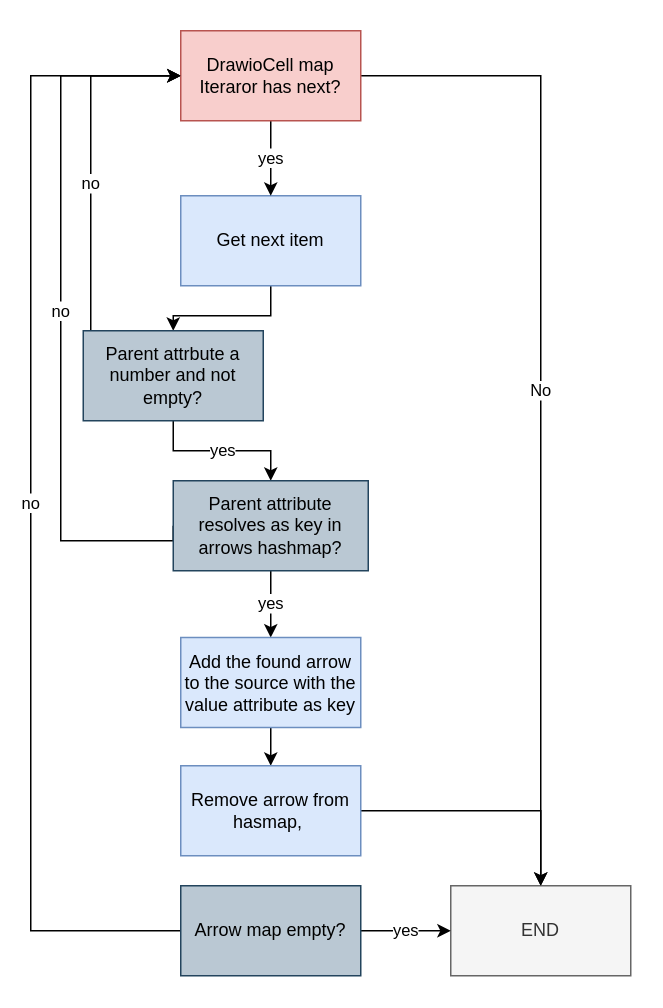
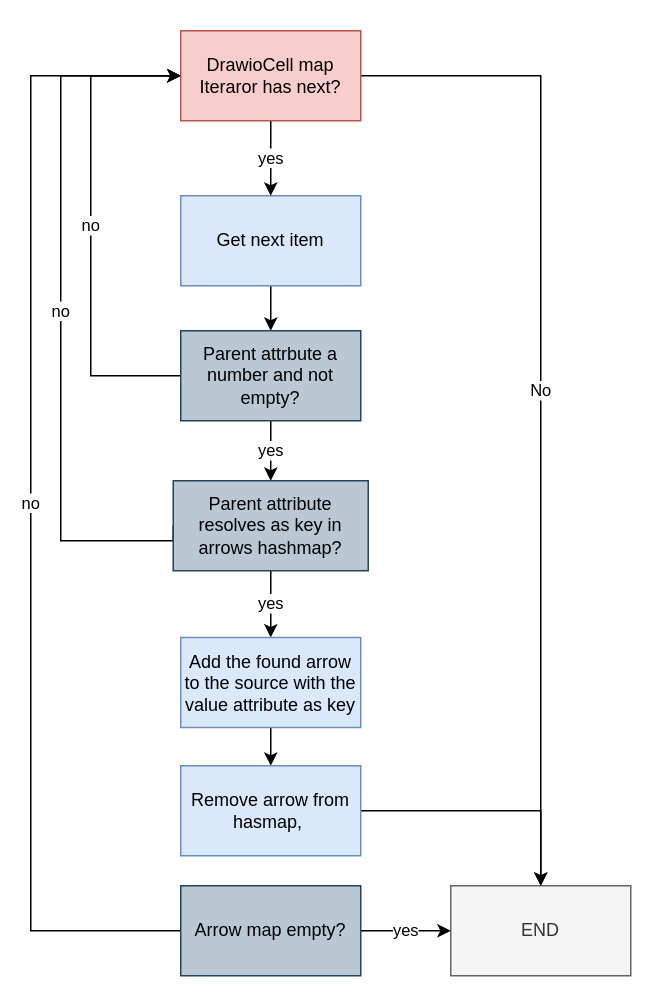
  <mxCell id="0" />
  <mxCell id="1" parent="0" />
  <mxCell id="2" value="" style="edgeStyle=orthogonalEdgeStyle;rounded=0;orthogonalLoop=1;jettySize=auto;html=1;" parent="1" source="3" target="6" edge="1"><mxGeometry relative="1" as="geometry" /></mxCell>
  <mxCell id="3" value="Get next item" style="rounded=0;whiteSpace=wrap;html=1;fillColor=#dae8fc;strokeColor=#6c8ebf;" parent="1" vertex="1"><mxGeometry x="120" y="130" width="120" height="60" as="geometry" /></mxCell>
  <mxCell id="4" value="yes" style="edgeStyle=orthogonalEdgeStyle;rounded=0;orthogonalLoop=1;jettySize=auto;html=1;" parent="1" source="6" target="9" edge="1"><mxGeometry relative="1" as="geometry" /></mxCell>
  <mxCell id="5" value="no" style="edgeStyle=orthogonalEdgeStyle;rounded=0;orthogonalLoop=1;jettySize=auto;html=1;entryX=0;entryY=0.5;entryDx=0;entryDy=0;exitX=0;exitY=0.5;exitDx=0;exitDy=0;" parent="1" source="6" target="12" edge="1"><mxGeometry relative="1" as="geometry"><Array as="points"><mxPoint x="60" y="250" /><mxPoint x="60" y="50" /></Array></mxGeometry></mxCell>
- <mxCell id="6" value="Parent attrbute a number and not empty?" style="rounded=0;whiteSpace=wrap;html=1;fillColor=#bac8d3;strokeColor=#23445d;" parent="1" vertex="1"><mxGeometry x="55" y="220" width="120" height="60" as="geometry" /></mxCell>
+ <mxCell id="6" value="Parent attrbute a number and not empty?" style="rounded=0;whiteSpace=wrap;html=1;fillColor=#bac8d3;strokeColor=#23445d;" parent="1" vertex="1"><mxGeometry x="120" y="220" width="120" height="60" as="geometry" /></mxCell>
  <mxCell id="7" value="no" style="edgeStyle=orthogonalEdgeStyle;rounded=0;orthogonalLoop=1;jettySize=auto;html=1;entryX=0;entryY=0.5;entryDx=0;entryDy=0;exitX=0;exitY=0.5;exitDx=0;exitDy=0;" parent="1" source="9" target="12" edge="1"><mxGeometry relative="1" as="geometry"><mxPoint x="100" y="110" as="targetPoint" /><mxPoint x="100" y="360" as="sourcePoint" /><Array as="points"><mxPoint x="40" y="360" /><mxPoint x="40" y="50" /></Array></mxGeometry></mxCell>
  <mxCell id="8" value="yes" style="edgeStyle=orthogonalEdgeStyle;rounded=0;orthogonalLoop=1;jettySize=auto;html=1;" parent="1" source="9" target="15" edge="1"><mxGeometry relative="1" as="geometry" /></mxCell>
  <mxCell id="9" value="Parent attribute resolves as key in&lt;div&gt;arrows hashmap?&lt;/div&gt;" style="rounded=0;whiteSpace=wrap;html=1;fillColor=#bac8d3;strokeColor=#23445d;" parent="1" vertex="1"><mxGeometry x="115" y="320" width="130" height="60" as="geometry" /></mxCell>
  <mxCell id="10" value="yes" style="edgeStyle=orthogonalEdgeStyle;rounded=0;orthogonalLoop=1;jettySize=auto;html=1;" parent="1" source="12" target="3" edge="1"><mxGeometry relative="1" as="geometry" /></mxCell>
  <mxCell id="11" value="No" style="edgeStyle=orthogonalEdgeStyle;rounded=0;orthogonalLoop=1;jettySize=auto;html=1;entryX=0.5;entryY=0;entryDx=0;entryDy=0;" parent="1" source="12" target="13" edge="1"><mxGeometry relative="1" as="geometry"><Array as="points"><mxPoint x="360" y="50" /></Array></mxGeometry></mxCell>
  <mxCell id="12" value="DrawioCell map&lt;div&gt;Iteraror has next?&lt;/div&gt;" style="rounded=0;whiteSpace=wrap;html=1;fillColor=#f8cecc;strokeColor=#b85450;" parent="1" vertex="1"><mxGeometry x="120" y="20" width="120" height="60" as="geometry" /></mxCell>
  <mxCell id="13" value="END" style="whiteSpace=wrap;html=1;rounded=0;fillColor=#f5f5f5;fontColor=#333333;strokeColor=#666666;" parent="1" vertex="1"><mxGeometry x="300" y="590" width="120" height="60" as="geometry" /></mxCell>
  <mxCell id="14" value="" style="edgeStyle=orthogonalEdgeStyle;rounded=0;orthogonalLoop=1;jettySize=auto;html=1;" parent="1" source="15" target="18" edge="1"><mxGeometry relative="1" as="geometry" /></mxCell>
  <mxCell id="15" value="Add the found arrow to the source with the value attribute as key" style="rounded=0;whiteSpace=wrap;html=1;fillColor=#dae8fc;strokeColor=#6c8ebf;" parent="1" vertex="1"><mxGeometry x="120" y="424.5" width="120" height="60" as="geometry" /></mxCell>
  <mxCell id="16" value="no" style="edgeStyle=orthogonalEdgeStyle;rounded=0;orthogonalLoop=1;jettySize=auto;html=1;entryX=0;entryY=0.5;entryDx=0;entryDy=0;exitX=0;exitY=0.5;exitDx=0;exitDy=0;" parent="1" source="20" target="12" edge="1"><mxGeometry relative="1" as="geometry"><Array as="points"><mxPoint x="20" y="620" /><mxPoint x="20" y="50" /></Array></mxGeometry></mxCell>
  <mxCell id="17" value="" style="edgeStyle=orthogonalEdgeStyle;rounded=0;orthogonalLoop=1;jettySize=auto;html=1;" parent="1" source="18" target="13" edge="1"><mxGeometry relative="1" as="geometry" /></mxCell>
  <mxCell id="18" value="Remove arrow from hasmap,&amp;nbsp;" style="rounded=0;whiteSpace=wrap;html=1;fillColor=#dae8fc;strokeColor=#6c8ebf;" parent="1" vertex="1"><mxGeometry x="120" y="510" width="120" height="60" as="geometry" /></mxCell>
  <mxCell id="19" value="yes" style="edgeStyle=orthogonalEdgeStyle;rounded=0;orthogonalLoop=1;jettySize=auto;html=1;" parent="1" source="20" target="13" edge="1"><mxGeometry relative="1" as="geometry" /></mxCell>
  <mxCell id="20" value="Arrow map empty?" style="rounded=0;whiteSpace=wrap;html=1;fillColor=#bac8d3;strokeColor=#23445d;" parent="1" vertex="1"><mxGeometry x="120" y="590" width="120" height="60" as="geometry" /></mxCell>
